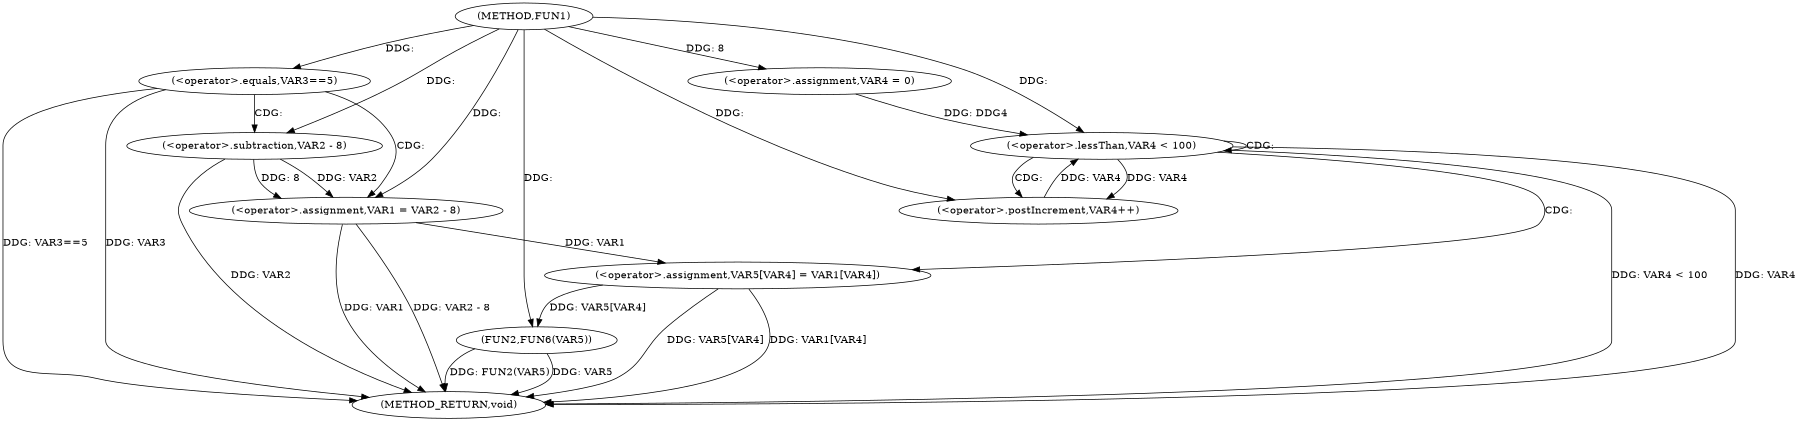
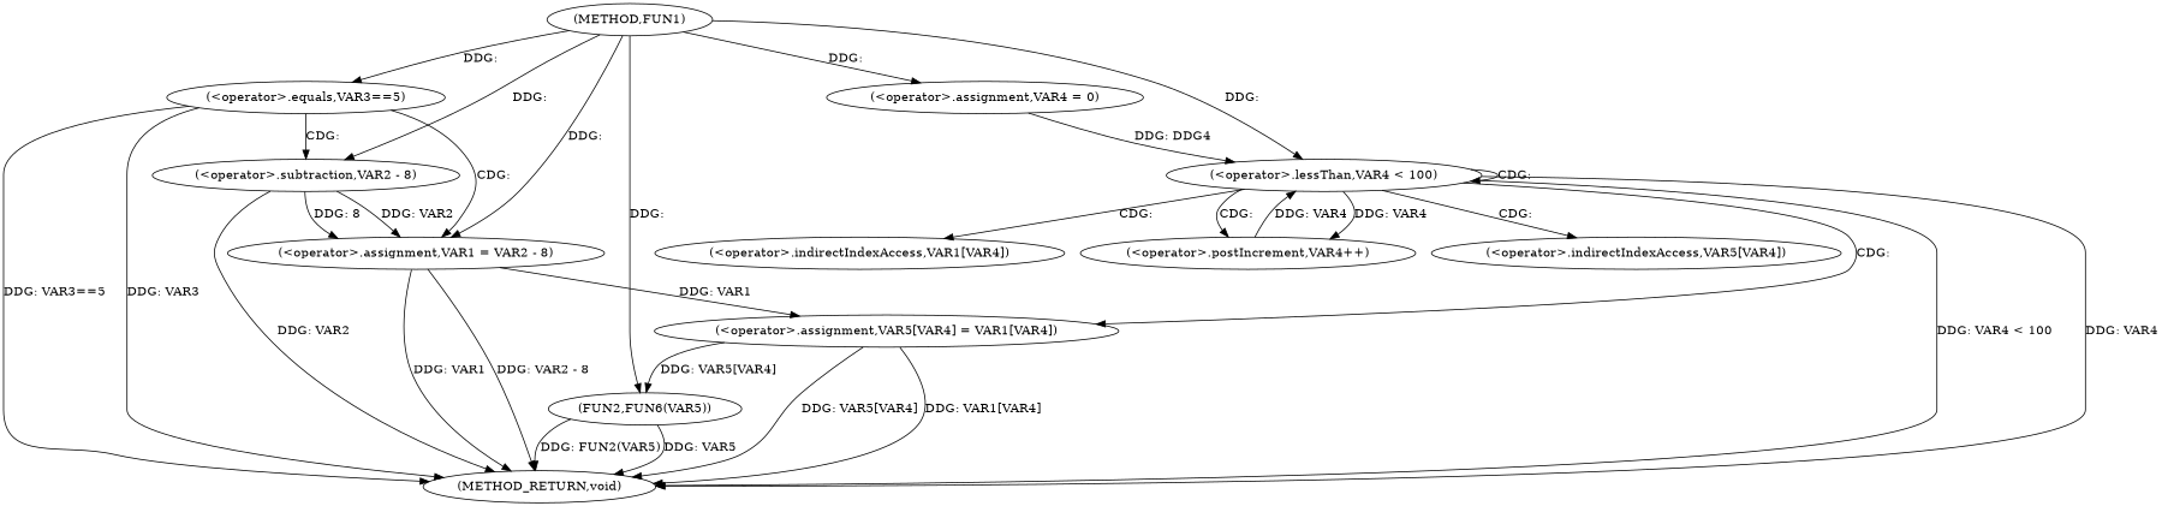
  digraph {
    n1 [label="(METHOD,FUN1)"]
    n2 [label="(<operator>.equals,VAR3==5)"]
    n3 [label="(<operator>.assignment,VAR1 = VAR2 - 8)"]
    n4 [label="(<operator>.subtraction,VAR2 - 8)"]
    n5 [label="(<operator>.assignment,VAR4 = 0)"]
    n6 [label="(<operator>.lessThan,VAR4 < 100)"]
    n7 [label="(<operator>.postIncrement,VAR4++)"]
    n8 [label="(FUN2,FUN6(VAR5))"]
    n9 [label="(METHOD_RETURN,void)"]
    n10 [label="(<operator>.assignment,VAR5[VAR4] = VAR1[VAR4])"]
+   n11 [label="(<operator>.indirectIndexAccess,VAR5[VAR4])"]
+   n12 [label="(<operator>.indirectIndexAccess,VAR1[VAR4])"]
    n1 -> n2 [label="DDG: "]
    n1 -> n3 [label="DDG: "]
    n1 -> n4 [label="DDG: "]
-   n1 -> n5 [label="DDG: 8"]
+   n1 -> n5 [label="DDG: "]
    n1 -> n6 [label="DDG: "]
-   n1 -> n7 [label="DDG: "]
    n1 -> n8 [label="DDG: "]
    n2 -> n3 [label="CDG: "]
    n2 -> n4 [label="CDG: "]
    n2 -> n9 [label="DDG: VAR3==5"]
    n2 -> n9 [label="DDG: VAR3"]
    n3 -> n9 [label="DDG: VAR2 - 8"]
    n3 -> n9 [label="DDG: VAR1"]
    n3 -> n10 [label="DDG: VAR1"]
    n4 -> n3 [label="DDG: VAR2"]
    n4 -> n3 [label="DDG: 8"]
    n4 -> n9 [label="DDG: VAR2"]
    n5 -> n6 [label="DDG: DDG4"]
    n6 -> n6 [label="CDG: "]
    n6 -> n7 [label="DDG: VAR4"]
    n6 -> n7 [label="CDG: "]
    n6 -> n9 [label="DDG: VAR4 < 100"]
    n6 -> n9 [label="DDG: VAR4"]
    n6 -> n10 [label="CDG: "]
+   n6 -> n11 [label="CDG: "]
+   n6 -> n12 [label="CDG: "]
    n7 -> n6 [label="DDG: VAR4"]
    n8 -> n9 [label="DDG: FUN2(VAR5)"]
    n8 -> n9 [label="DDG: VAR5"]
    n10 -> n8 [label="DDG: VAR5[VAR4]"]
    n10 -> n9 [label="DDG: VAR5[VAR4]"]
    n10 -> n9 [label="DDG: VAR1[VAR4]"]
  }
